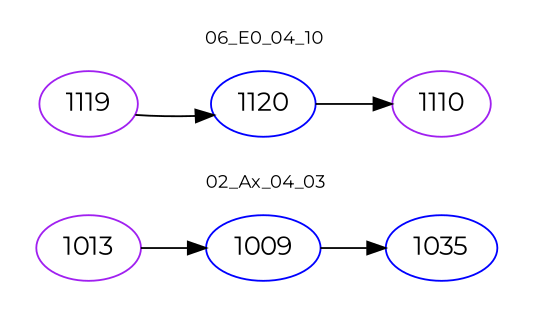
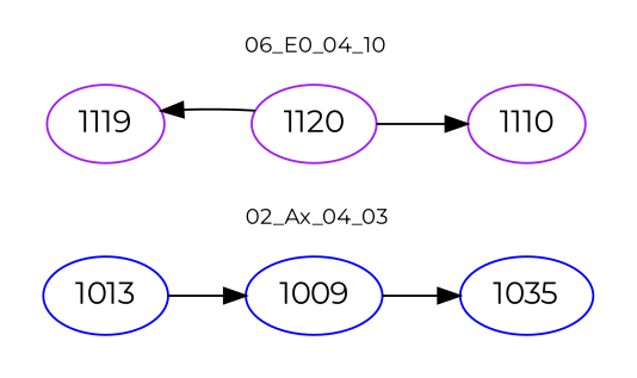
  digraph {
    fontname=Montserrat
    rankdir=LR
    node [color=purple fontname=Montserrat]
    edge [color=black fontname=Montserrat]
-   n1 [label=1013]
+   n1 [color=blue label=1013]
    n2 [color=blue label=1009]
    n3 [color=blue label=1035]
    n4 [label=1119]
-   n5 [color=blue label=1120]
+   n5 [label=1120]
    n6 [label=1110]
    subgraph cluster_1 {
      color=white
      fontsize=10
      label="02_Ax_04_03"
      n1
      n2
      n3
    }
    subgraph cluster_2 {
      color=white
      fontsize=10
      label="06_E0_04_10"
      n4
      n5
      n6
    }
    n1 -> n2
    n2 -> n3
-   n4 -> n5
+   n5 -> n4
    n5 -> n6
  }
